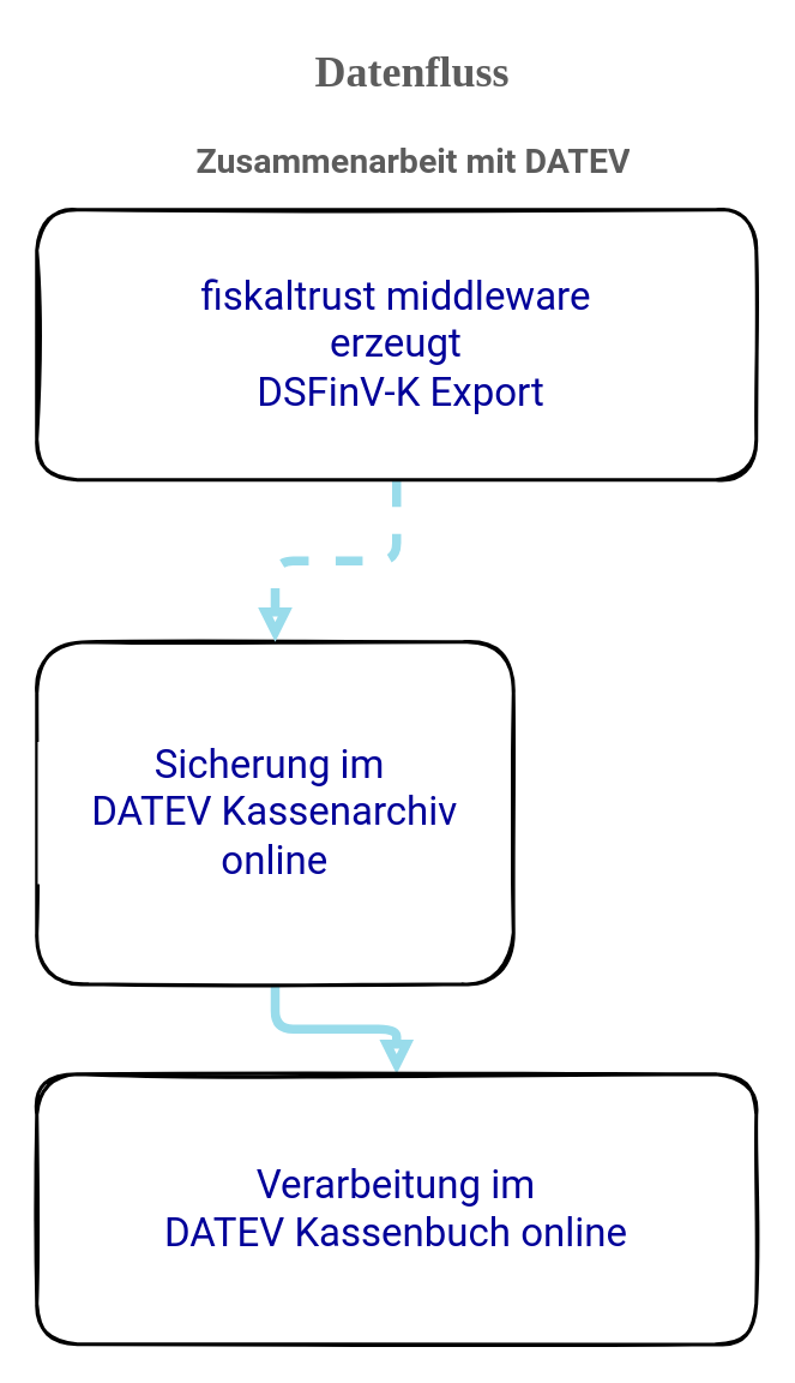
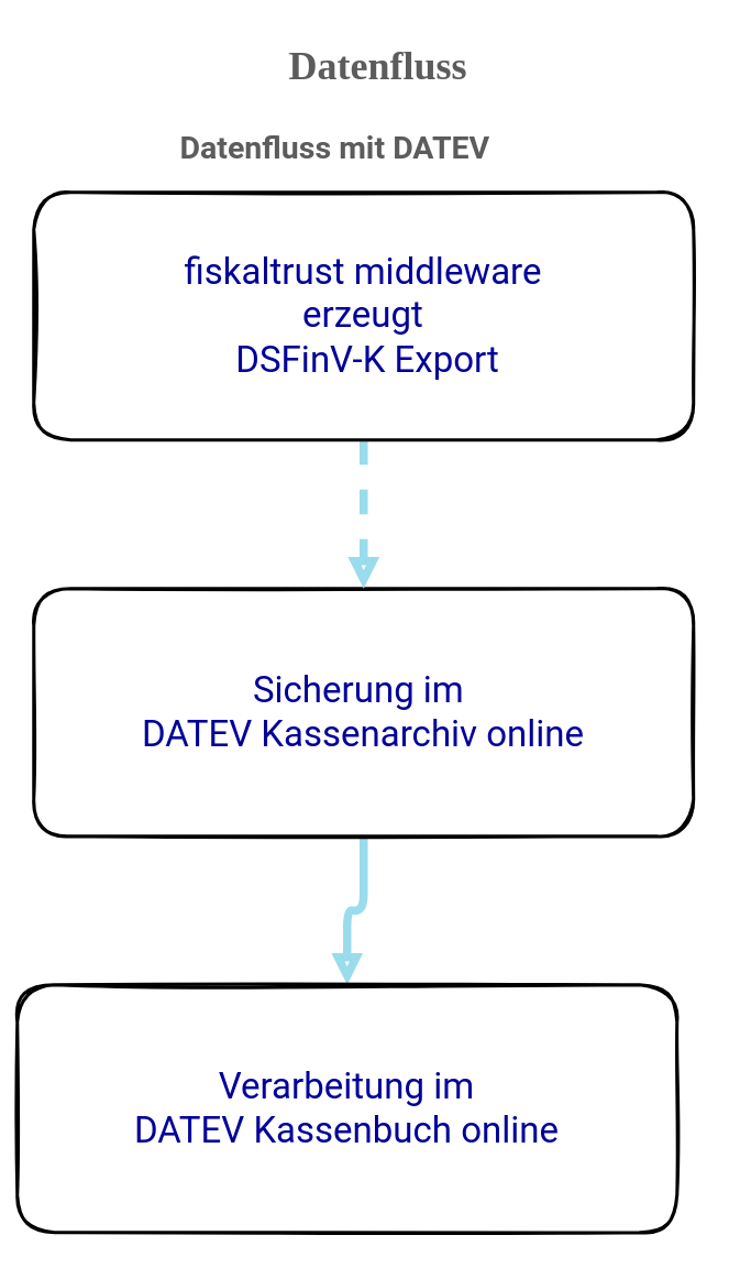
  <mxCell id="0" />
  <mxCell id="1" parent="0" />
  <mxCell id="2" value="&lt;h1&gt;&lt;font face=&quot;Klavika&quot;&gt;Datenfluss&lt;/font&gt;&lt;/h1&gt;" style="text;html=1;strokeColor=none;fillColor=none;spacing=5;spacingTop=-20;whiteSpace=wrap;overflow=hidden;fontColor=#5C5C5C;rounded=1;" parent="1" vertex="1"><mxGeometry x="170" y="20" width="119" height="40" as="geometry" /></mxCell>
- <mxCell id="3" value="&lt;h1 style=&quot;font-size: 19px&quot;&gt;&lt;/h1&gt;&lt;span lang=&quot;EN-GB&quot; style=&quot;line-height: 107% ; font-size: 19px&quot;&gt;&lt;font face=&quot;Roboto&quot; data-font-src=&quot;https://fonts.googleapis.com/css?family=Roboto&quot;&gt;&lt;h1 style=&quot;font-size: 19px&quot;&gt;Zusammenarbeit mit DATEV&lt;/h1&gt;&lt;/font&gt;&lt;/span&gt;" style="text;html=1;strokeColor=none;fillColor=none;spacing=5;spacingTop=-20;whiteSpace=wrap;overflow=hidden;fontColor=#5C5C5C;rounded=1;" parent="1" vertex="1"><mxGeometry x="104" y="77" width="251" height="46" as="geometry" /></mxCell>
+ <mxCell id="3" value="&lt;h1 style=&quot;font-size: 19px&quot;&gt;&lt;/h1&gt;&lt;span lang=&quot;EN-GB&quot; style=&quot;line-height: 107% ; font-size: 19px&quot;&gt;&lt;font face=&quot;Roboto&quot; data-font-src=&quot;https://fonts.googleapis.com/css?family=Roboto&quot;&gt;&lt;h1 style=&quot;font-size: 19px&quot;&gt;Datenfluss mit DATEV&lt;/h1&gt;&lt;/font&gt;&lt;/span&gt;" style="text;html=1;strokeColor=none;fillColor=none;spacing=5;spacingTop=-20;whiteSpace=wrap;overflow=hidden;fontColor=#5C5C5C;rounded=1;" parent="1" vertex="1"><mxGeometry x="104" y="77" width="251" height="46" as="geometry" /></mxCell>
  <mxCell id="4" value="" style="edgeStyle=orthogonalEdgeStyle;curved=0;rounded=1;sketch=0;orthogonalLoop=1;jettySize=auto;html=1;fontFamily=Roboto;fontSource=https%3A%2F%2Ffonts.googleapis.com%2Fcss%3Ffamily%3DRoboto;fontSize=15;endArrow=block;endFill=0;strokeColor=#99DCEB;strokeWidth=5;fillColor=#21C0A5;fontColor=#000099;labelBackgroundColor=#ffffff;" parent="1" source="5" target="6" edge="1"><mxGeometry relative="1" as="geometry" /></mxCell>
- <mxCell id="5" value="Sicherung im&amp;nbsp;&lt;br&gt;DATEV Kassenarchiv online" style="rounded=1;whiteSpace=wrap;html=1;strokeWidth=2;fillWeight=4;hachureGap=8;hachureAngle=45;sketch=1;fontFamily=Roboto;fontSource=https%3A%2F%2Ffonts.googleapis.com%2Fcss%3Ffamily%3DRoboto;fontSize=22;fillStyle=zigzag-line;fontColor=#000099;labelBackgroundColor=#ffffff;fillColor=none;" parent="1" vertex="1"><mxGeometry x="20" y="356" width="265" height="190" as="geometry" /></mxCell>
- <mxCell id="6" value="Verarbeitung im&lt;br&gt;DATEV Kassenbuch online" style="rounded=1;whiteSpace=wrap;html=1;strokeWidth=2;fillWeight=4;hachureGap=8;hachureAngle=45;sketch=1;fontFamily=Roboto;fontSource=https%3A%2F%2Ffonts.googleapis.com%2Fcss%3Ffamily%3DRoboto;fontSize=22;fillStyle=zigzag-line;fontColor=#000099;labelBackgroundColor=#ffffff;fillColor=none;" parent="1" vertex="1"><mxGeometry x="20" y="596" width="400" height="150" as="geometry" /></mxCell>
+ <mxCell id="5" value="Sicherung im&amp;nbsp;&lt;br&gt;DATEV Kassenarchiv online" style="rounded=1;whiteSpace=wrap;html=1;strokeWidth=2;fillWeight=4;hachureGap=8;hachureAngle=45;sketch=1;fontFamily=Roboto;fontSource=https%3A%2F%2Ffonts.googleapis.com%2Fcss%3Ffamily%3DRoboto;fontSize=22;fillStyle=zigzag-line;fontColor=#000099;labelBackgroundColor=#ffffff;fillColor=none;" parent="1" vertex="1"><mxGeometry x="20" y="356" width="400" height="150" as="geometry" /></mxCell>
+ <mxCell id="6" value="Verarbeitung im&lt;br&gt;DATEV Kassenbuch online" style="rounded=1;whiteSpace=wrap;html=1;strokeWidth=2;fillWeight=4;hachureGap=8;hachureAngle=45;sketch=1;fontFamily=Roboto;fontSource=https%3A%2F%2Ffonts.googleapis.com%2Fcss%3Ffamily%3DRoboto;fontSize=22;fillStyle=zigzag-line;fontColor=#000099;labelBackgroundColor=#ffffff;fillColor=none;" parent="1" vertex="1"><mxGeometry x="10" y="596" width="400" height="150" as="geometry" /></mxCell>
  <mxCell id="7" value="" style="edgeStyle=orthogonalEdgeStyle;curved=0;rounded=1;sketch=0;orthogonalLoop=1;jettySize=auto;html=1;fontFamily=Roboto;fontSource=https%3A%2F%2Ffonts.googleapis.com%2Fcss%3Ffamily%3DRoboto;fontSize=15;endArrow=block;endFill=0;strokeColor=#99DCEB;strokeWidth=5;fillColor=#21C0A5;entryX=0.5;entryY=0;entryDx=0;entryDy=0;fontColor=#000099;labelBackgroundColor=#ffffff;dashed=1;" parent="1" source="8" target="5" edge="1"><mxGeometry relative="1" as="geometry"><mxPoint x="148" y="382" as="targetPoint" /></mxGeometry></mxCell>
  <mxCell id="8" value="fiskaltrust middleware &lt;br&gt;erzeugt&lt;br&gt;&amp;nbsp;DSFinV-K Export" style="rounded=1;whiteSpace=wrap;html=1;strokeWidth=2;fillWeight=4;hachureGap=8;hachureAngle=45;sketch=1;fontFamily=Roboto;fontSource=https%3A%2F%2Ffonts.googleapis.com%2Fcss%3Ffamily%3DRoboto;fontSize=22;fillStyle=zigzag-line;fontColor=#000099;labelBackgroundColor=#ffffff;fillColor=none;" parent="1" vertex="1"><mxGeometry x="20" y="116" width="400" height="150" as="geometry" /></mxCell>
